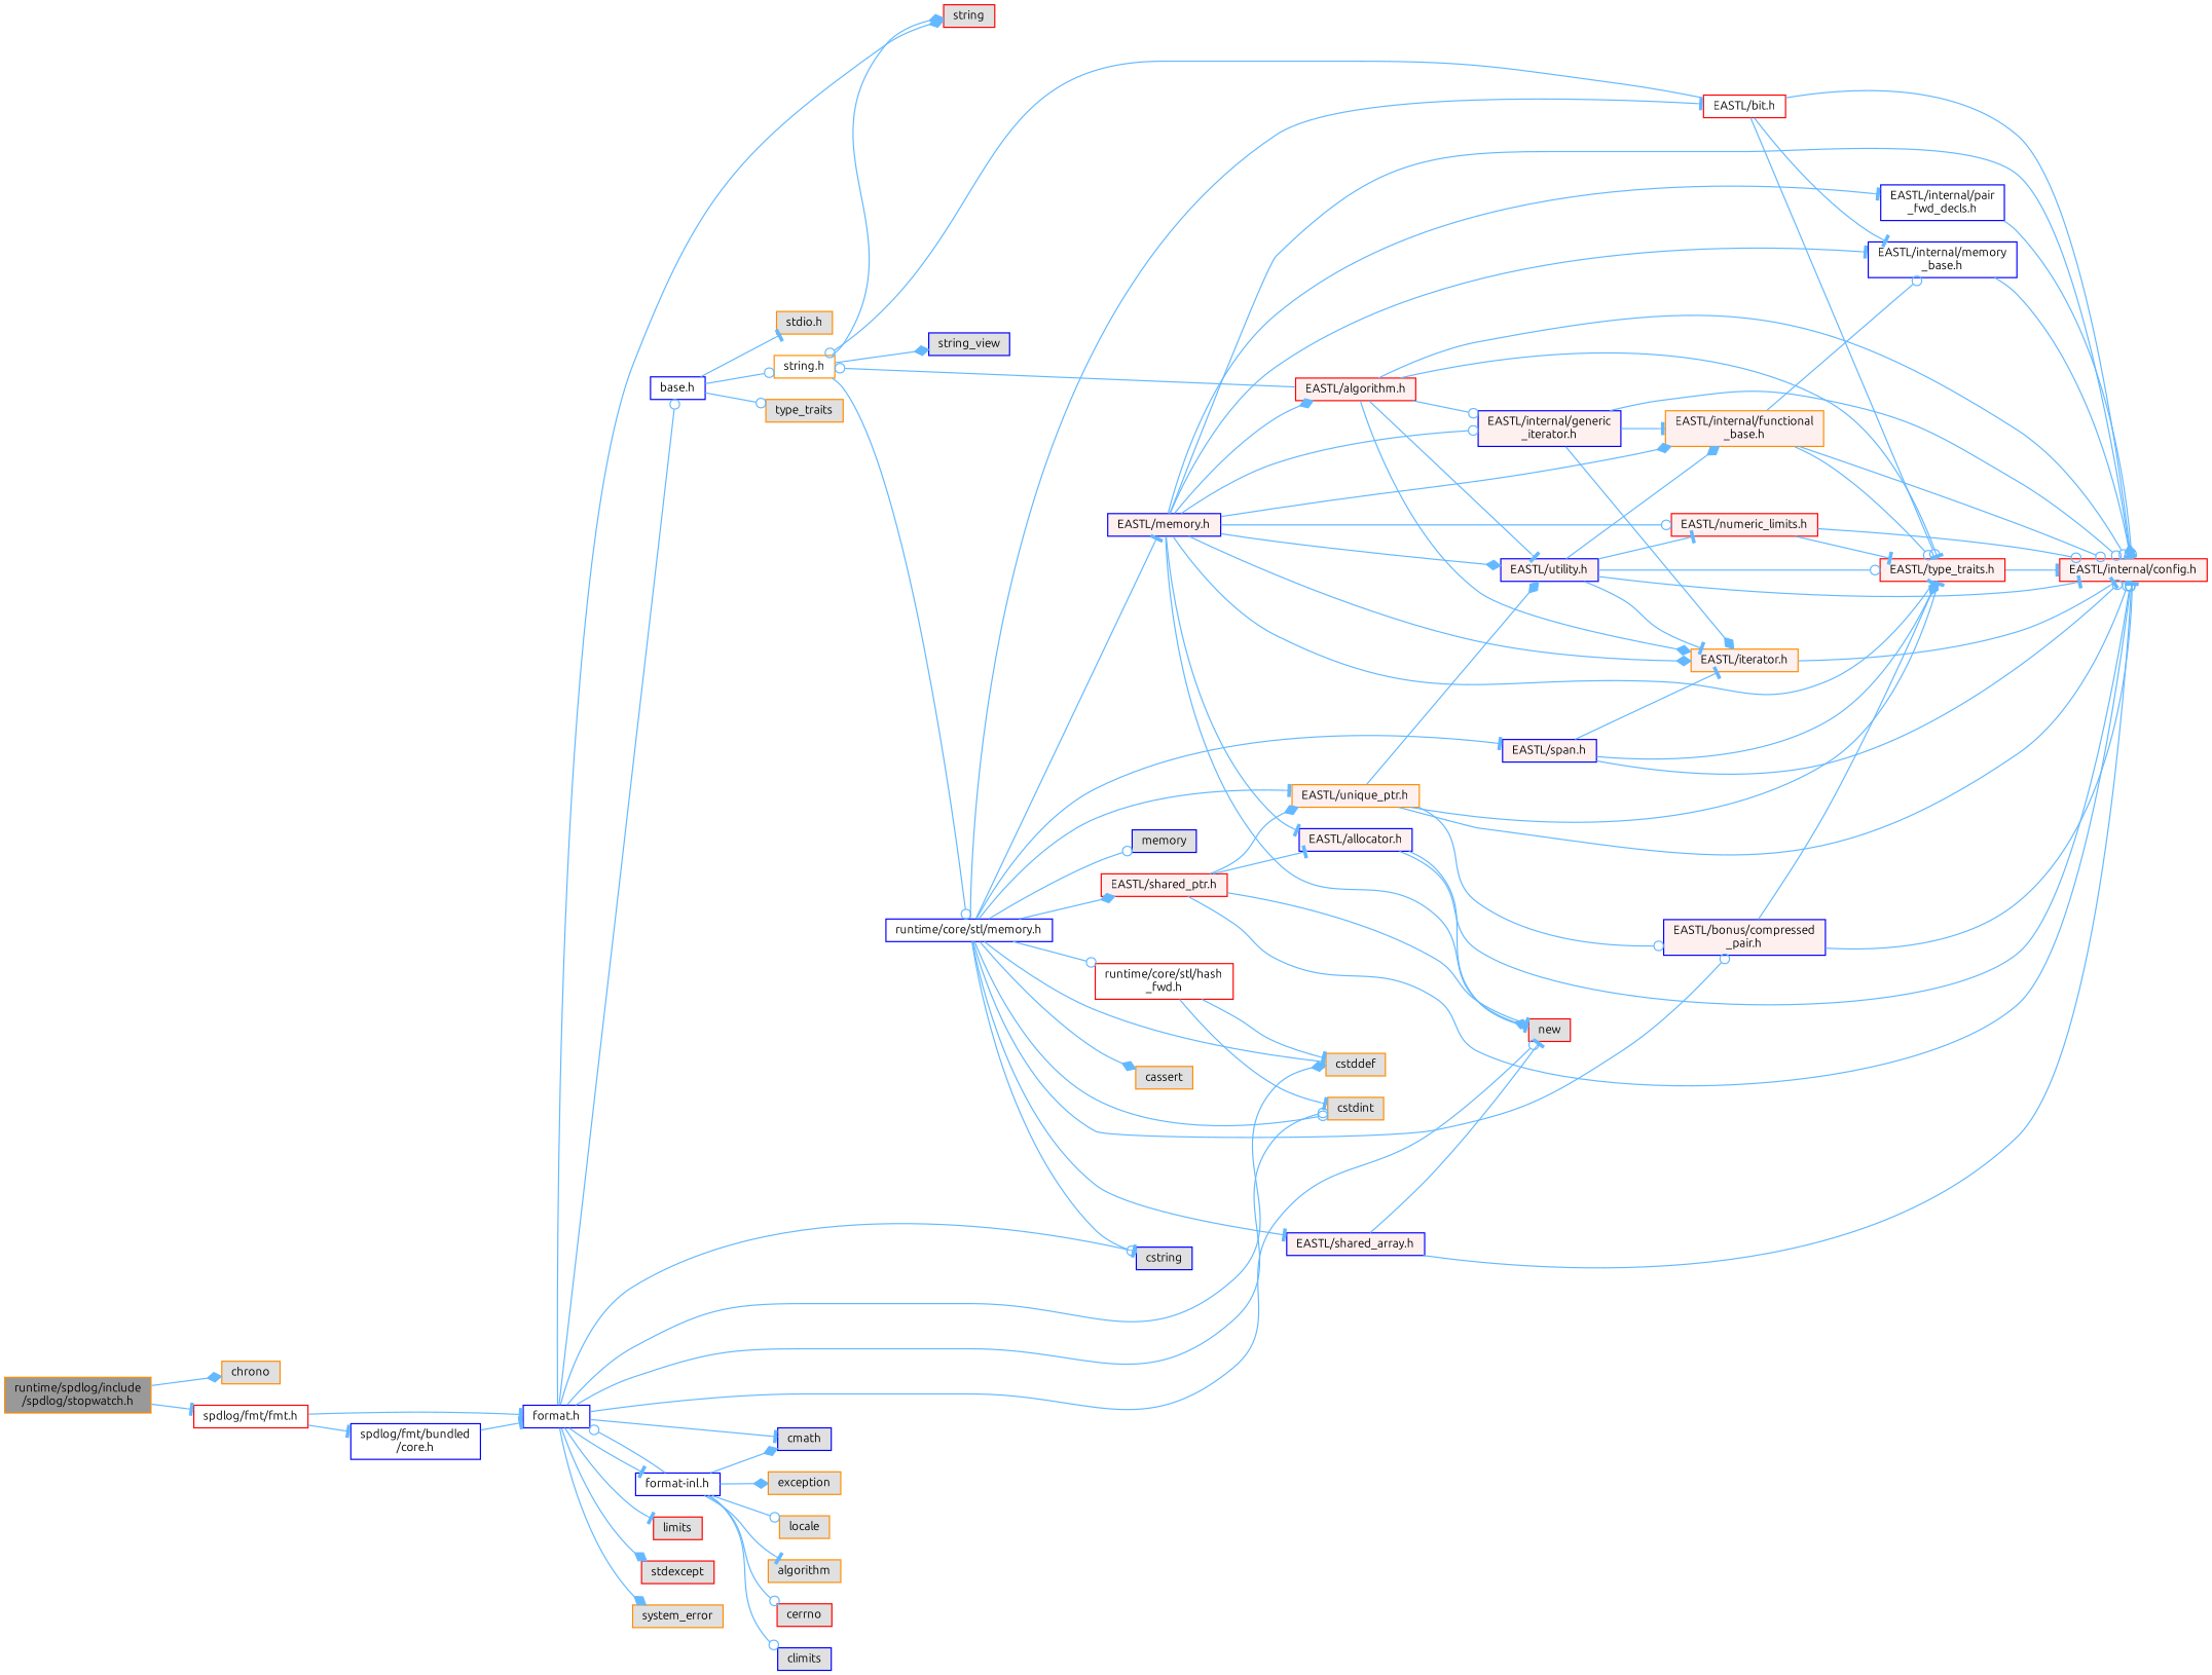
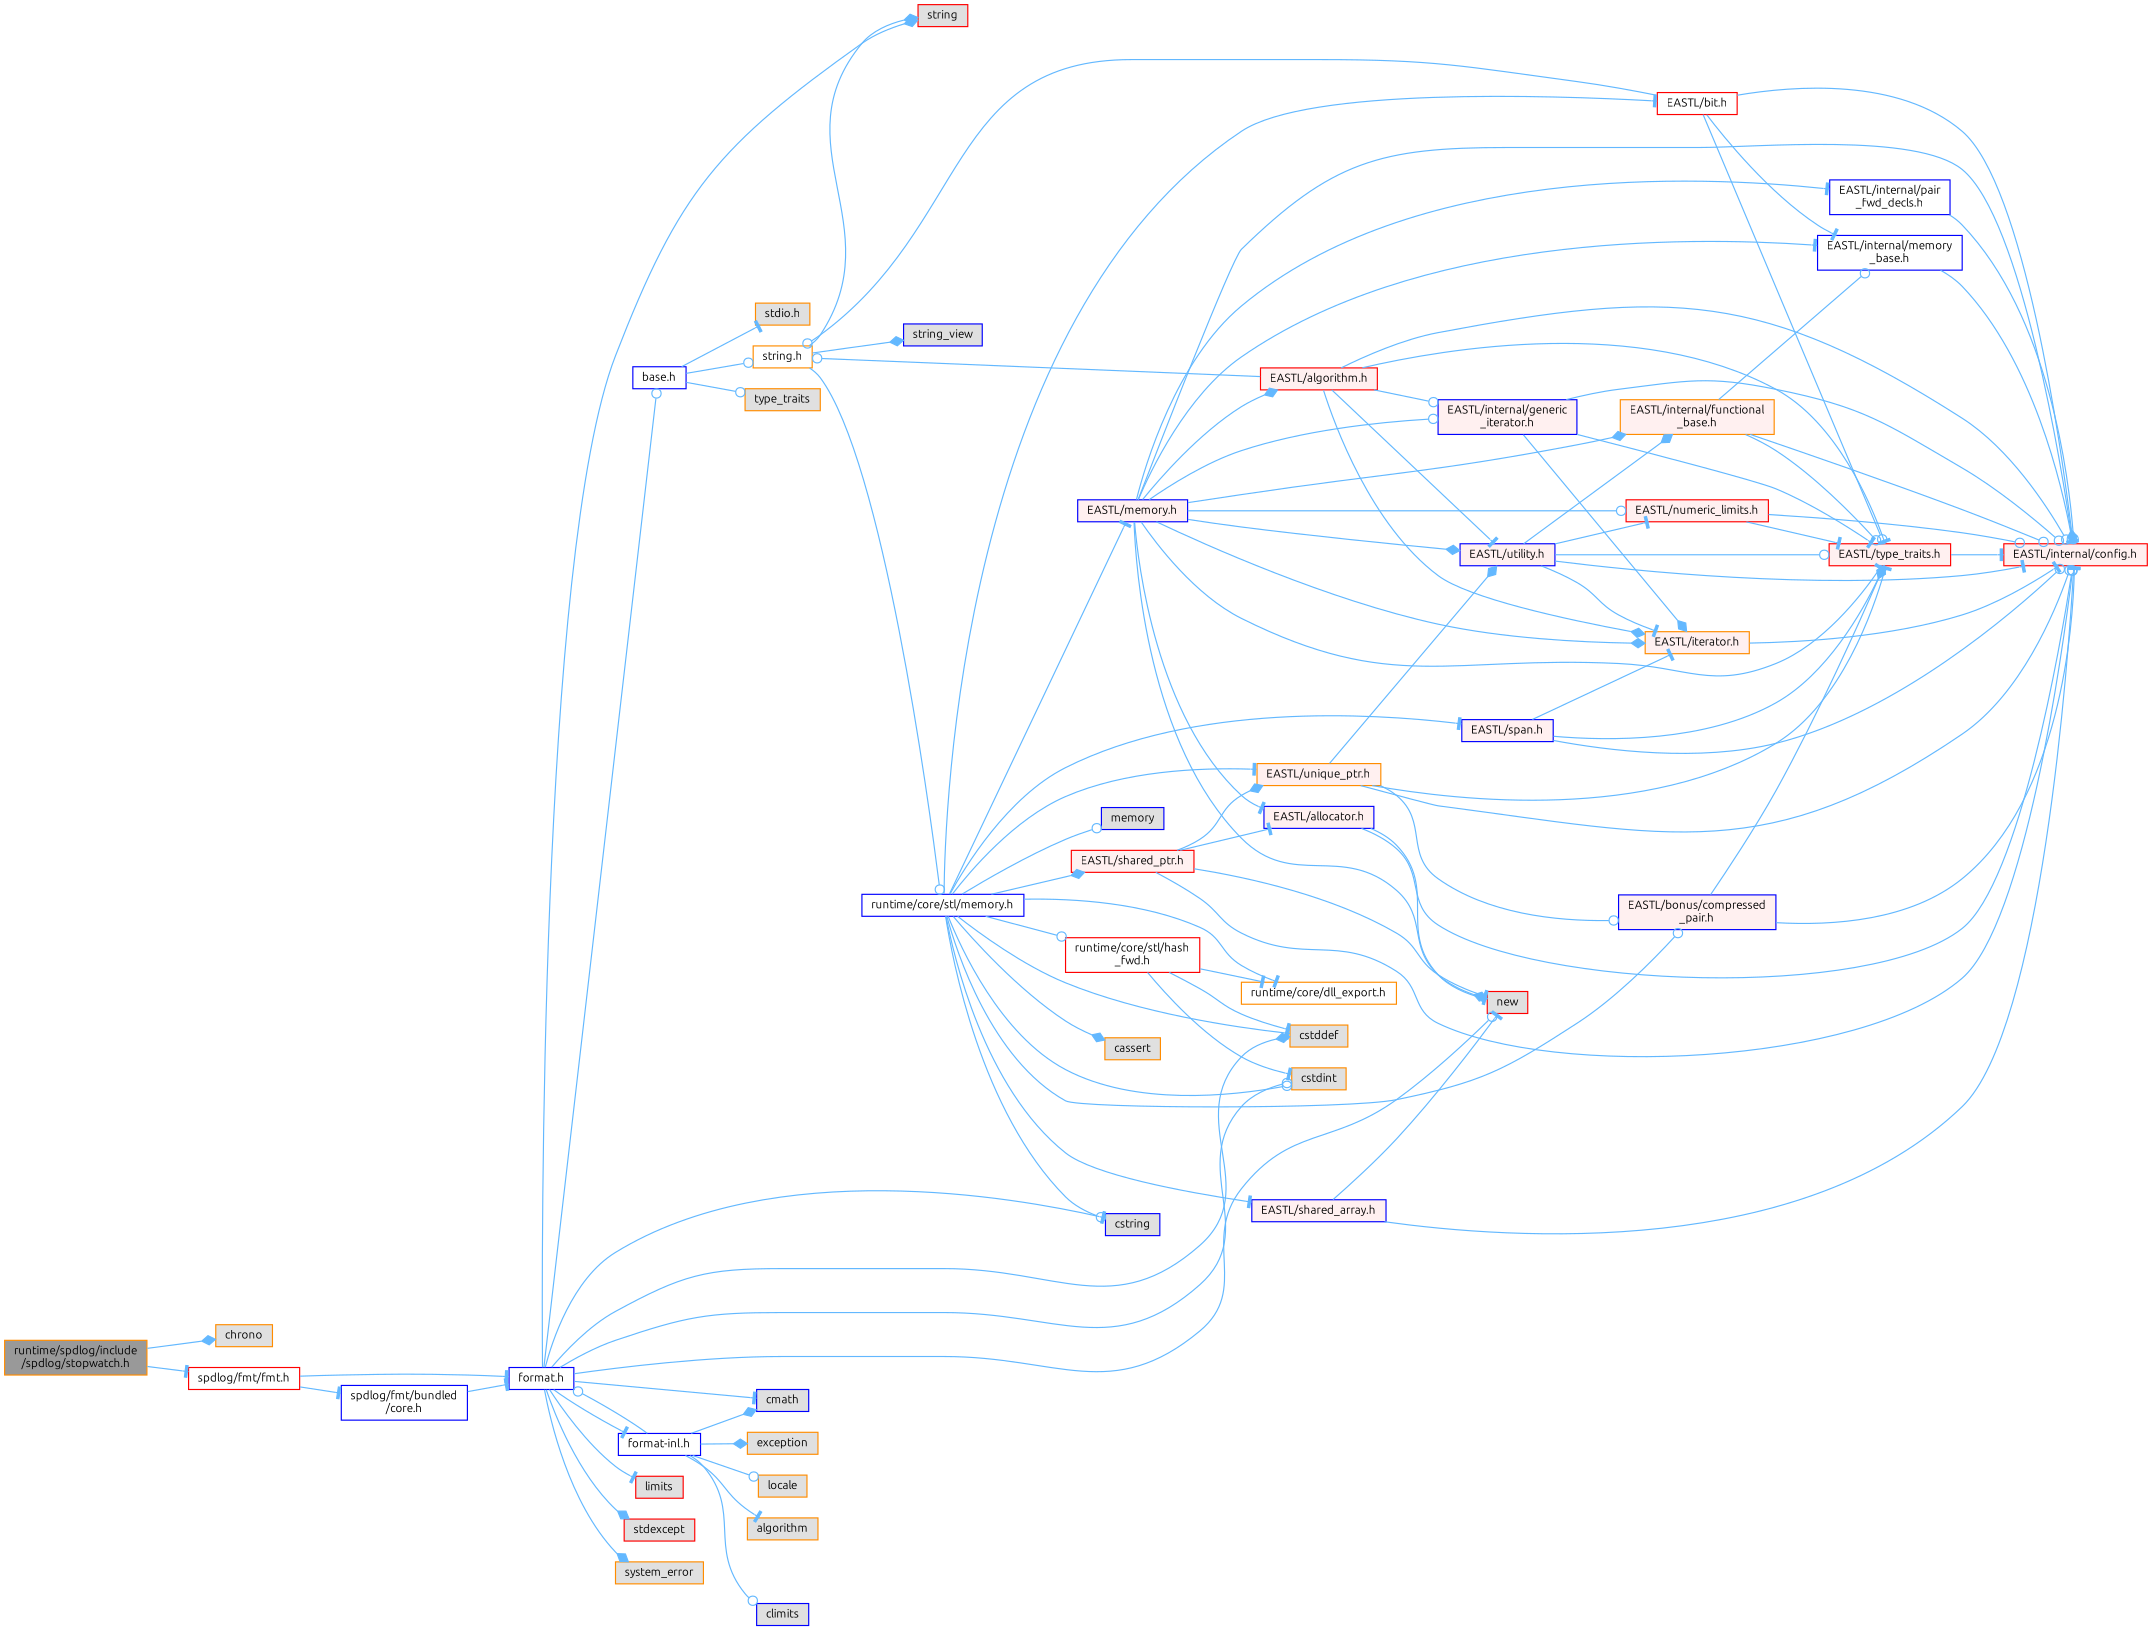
  digraph {
    fontname=Ubuntu
    rankdir=LR
    node [color=blue fillcolor="#E0E0E0" fontname=Ubuntu fontsize=10 shape=box style=filled]
    edge [arrowhead=tee color=steelblue1 fontname=Ubuntu fontsize=10 labelfontname=Helvetica labelfontsize=10 style=solid]
    n1 [color=darkorange fillcolor=grey60 fontcolor=black height=0.2 label="runtime/spdlog/include\l/spdlog/stopwatch.h" width=0.4]
    n2 [color=darkorange height=0.2 label=chrono width=0.4]
    n3 [color=red fillcolor=white height=0.2 label="spdlog/fmt/fmt.h" width=0.4]
    n4 [fillcolor=white height=0.2 label="spdlog/fmt/bundled\l/core.h" width=0.4]
    n5 [fillcolor=white height=0.2 label="format.h" width=0.4]
    n6 [fillcolor=white height=0.2 label="base.h" width=0.4]
    n7 [color=red height=0.2 label=string width=0.4]
    n8 [color=darkorange height=0.2 label=cstddef width=0.4]
    n9 [color=darkorange height=0.2 label=cstdint width=0.4]
    n10 [height=0.2 label=cstring width=0.4]
    n11 [color=red height=0.2 label=new width=0.4]
    n12 [height=0.2 label=cmath width=0.4]
    n13 [color=red height=0.2 label=limits width=0.4]
    n14 [color=red height=0.2 label=stdexcept width=0.4]
    n15 [color=darkorange height=0.2 label=system_error width=0.4]
    n16 [fillcolor=white height=0.2 label="format-inl.h" width=0.4]
    n17 [color=darkorange height=0.2 label="stdio.h" width=0.4]
    n18 [color=darkorange fillcolor=white height=0.2 label="string.h" width=0.4]
    n19 [color=darkorange height=0.2 label=type_traits width=0.4]
    n20 [color=darkorange height=0.2 label=algorithm width=0.4]
-   n21 [color=red height=0.2 label=cerrno width=0.4]
    n22 [height=0.2 label=climits width=0.4]
    n23 [color=darkorange height=0.2 label=exception width=0.4]
    n24 [color=darkorange height=0.2 label=locale width=0.4]
    n25 [height=0.2 label=string_view width=0.4]
    n26 [fillcolor=white height=0.2 label="runtime/core/stl/memory.h" width=0.4]
    n27 [color=darkorange height=0.2 label=cassert width=0.4]
    n28 [height=0.2 label=memory width=0.4]
    n29 [color=red fillcolor=white height=0.2 label="EASTL/bit.h" width=0.4]
    n30 [fillcolor="#FFF0F0" height=0.2 label="EASTL/memory.h" width=0.4]
    n31 [fillcolor="#FFF0F0" height=0.2 label="EASTL/shared_array.h" width=0.4]
    n32 [color=darkorange fillcolor="#FFF0F0" height=0.2 label="EASTL/unique_ptr.h" width=0.4]
    n33 [fillcolor="#FFF0F0" height=0.2 label="EASTL/bonus/compressed\l_pair.h" width=0.4]
    n34 [color=red fillcolor="#FFF0F0" height=0.2 label="EASTL/shared_ptr.h" width=0.4]
    n35 [fillcolor="#FFF0F0" height=0.2 label="EASTL/span.h" width=0.4]
+   n36 [color=darkorange fillcolor=white height=0.2 label="runtime/core/dll_export.h" width=0.4]
    n37 [color=red fillcolor=white height=0.2 label="runtime/core/stl/hash\l_fwd.h" width=0.4]
    n38 [color=red fillcolor="#FFF0F0" height=0.2 label="EASTL/internal/config.h" width=0.4]
    n39 [fillcolor=white height=0.2 label="EASTL/internal/memory\l_base.h" width=0.4]
    n40 [color=red fillcolor="#FFF0F0" height=0.2 label="EASTL/type_traits.h" width=0.4]
    n41 [fillcolor="#FFF0F0" height=0.2 label="EASTL/internal/generic\l_iterator.h" width=0.4]
    n42 [color=darkorange fillcolor="#FFF0F0" height=0.2 label="EASTL/iterator.h" width=0.4]
    n43 [fillcolor=white height=0.2 label="EASTL/internal/pair\l_fwd_decls.h" width=0.4]
    n44 [color=darkorange fillcolor="#FFF0F0" height=0.2 label="EASTL/internal/functional\l_base.h" width=0.4]
    n45 [color=red fillcolor="#FFF0F0" height=0.2 label="EASTL/algorithm.h" width=0.4]
    n46 [fillcolor="#FFF0F0" height=0.2 label="EASTL/utility.h" width=0.4]
    n47 [color=red fillcolor="#FFF0F0" height=0.2 label="EASTL/numeric_limits.h" width=0.4]
    n48 [fillcolor="#FFF0F0" height=0.2 label="EASTL/allocator.h" width=0.4]
    n1 -> n2 [arrowhead=diamond]
    n1 -> n3
    n3 -> n4
    n3 -> n5
    n4 -> n5
    n5 -> n6 [arrowhead=odot]
    n5 -> n7 [arrowhead=diamond]
    n5 -> n8 [arrowhead=diamond]
    n5 -> n9 [arrowhead=odot]
    n5 -> n10
    n5 -> n11 [arrowhead=odot]
    n5 -> n12
    n5 -> n13
    n5 -> n14 [arrowhead=diamond]
    n5 -> n15 [arrowhead=diamond]
    n5 -> n16
    n6 -> n17
    n6 -> n18 [arrowhead=odot]
    n6 -> n19 [arrowhead=odot]
    n16 -> n5 [arrowhead=odot]
    n16 -> n12 [arrowhead=diamond]
    n16 -> n20
-   n16 -> n21 [arrowhead=odot]
    n16 -> n22 [arrowhead=odot]
    n16 -> n23 [arrowhead=diamond]
    n16 -> n24 [arrowhead=odot]
    n18 -> n7 [arrowhead=diamond]
    n18 -> n25 [arrowhead=diamond]
    n18 -> n26 [arrowhead=odot]
    n26 -> n8
    n26 -> n9 [arrowhead=odot]
    n26 -> n10 [arrowhead=odot]
    n26 -> n27 [arrowhead=diamond]
    n26 -> n28 [arrowhead=odot]
    n26 -> n29
    n26 -> n30
    n26 -> n31
    n26 -> n32
    n26 -> n33 [arrowhead=odot]
    n26 -> n34 [arrowhead=diamond]
    n26 -> n35
+   n26 -> n36
    n26 -> n37 [arrowhead=odot]
    n29 -> n18 [arrowhead=odot]
    n29 -> n38 [arrowhead=diamond]
    n29 -> n39
    n29 -> n40 [arrowhead=odot]
    n30 -> n11 [arrowhead=diamond]
    n30 -> n38
    n30 -> n39
    n30 -> n40
    n30 -> n41 [arrowhead=odot]
    n30 -> n42 [arrowhead=diamond]
    n30 -> n43
    n30 -> n44 [arrowhead=diamond]
    n30 -> n45 [arrowhead=diamond]
    n30 -> n46 [arrowhead=diamond]
    n30 -> n47 [arrowhead=odot]
    n30 -> n48
    n31 -> n11
    n31 -> n38
    n32 -> n33 [arrowhead=odot]
    n32 -> n38 [arrowhead=odot]
    n32 -> n40
    n32 -> n46 [arrowhead=diamond]
    n33 -> n38
    n33 -> n40 [arrowhead=diamond]
    n34 -> n11
    n34 -> n32 [arrowhead=diamond]
    n34 -> n38 [arrowhead=odot]
    n34 -> n48
    n35 -> n38 [arrowhead=odot]
    n35 -> n40 [arrowhead=diamond]
    n35 -> n42
    n37 -> n8
    n37 -> n9
+   n37 -> n36
    n39 -> n38 [arrowhead=odot]
    n40 -> n38
    n41 -> n38 [arrowhead=odot]
-   n41 -> n44
+   n41 -> n40
    n41 -> n42 [arrowhead=diamond]
    n42 -> n38
    n43 -> n38 [arrowhead=odot]
    n44 -> n38 [arrowhead=odot]
    n44 -> n39 [arrowhead=odot]
    n44 -> n40 [arrowhead=odot]
    n45 -> n18 [arrowhead=odot]
    n45 -> n38 [arrowhead=odot]
    n45 -> n40
    n45 -> n41 [arrowhead=odot]
    n45 -> n42 [arrowhead=diamond]
    n45 -> n46
    n46 -> n38
    n46 -> n40 [arrowhead=odot]
    n46 -> n42
    n46 -> n44 [arrowhead=diamond]
    n46 -> n47
    n47 -> n38 [arrowhead=odot]
    n47 -> n40
    n48 -> n11
    n48 -> n38 [arrowhead=odot]
  }
